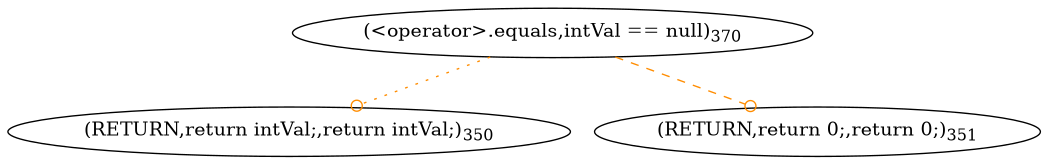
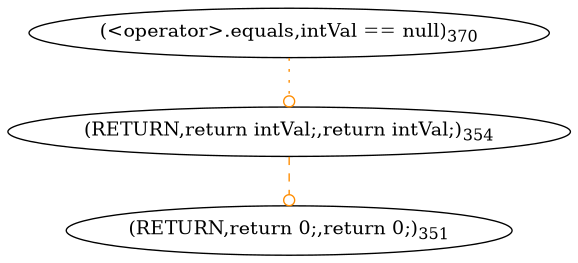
  digraph {
    edge [arrowhead=odot color=darkorange]
-   n1 [label=<(RETURN,return intVal;,return intVal;)<SUB>350</SUB>>]
+   n1 [label=<(RETURN,return intVal;,return intVal;)<SUB>354</SUB>>]
    n2 [label=<(&lt;operator&gt;.equals,intVal == null)<SUB>370</SUB>>]
    n3 [label=<(RETURN,return 0;,return 0;)<SUB>351</SUB>>]
    n2 -> n1 [style=dotted]
-   n2 -> n3 [style=dashed]
+   n1 -> n3 [style=dashed]
  }
